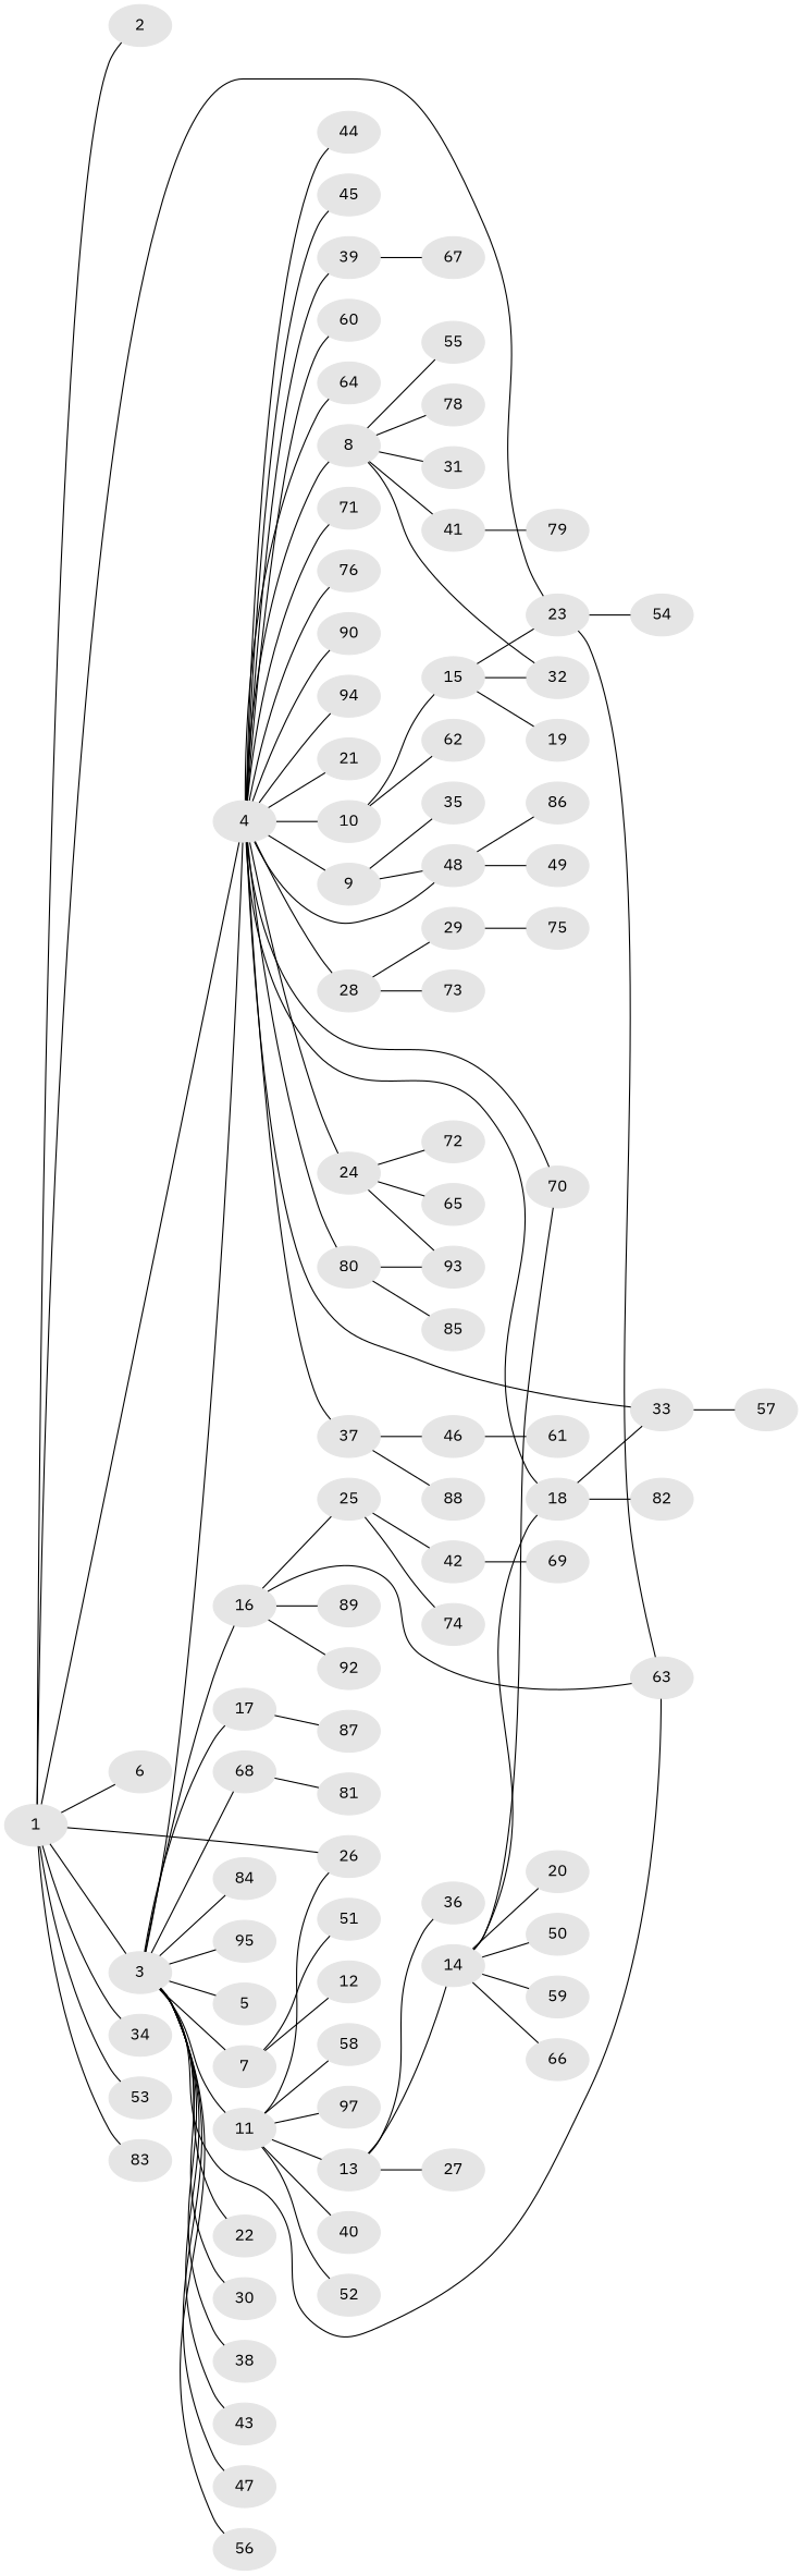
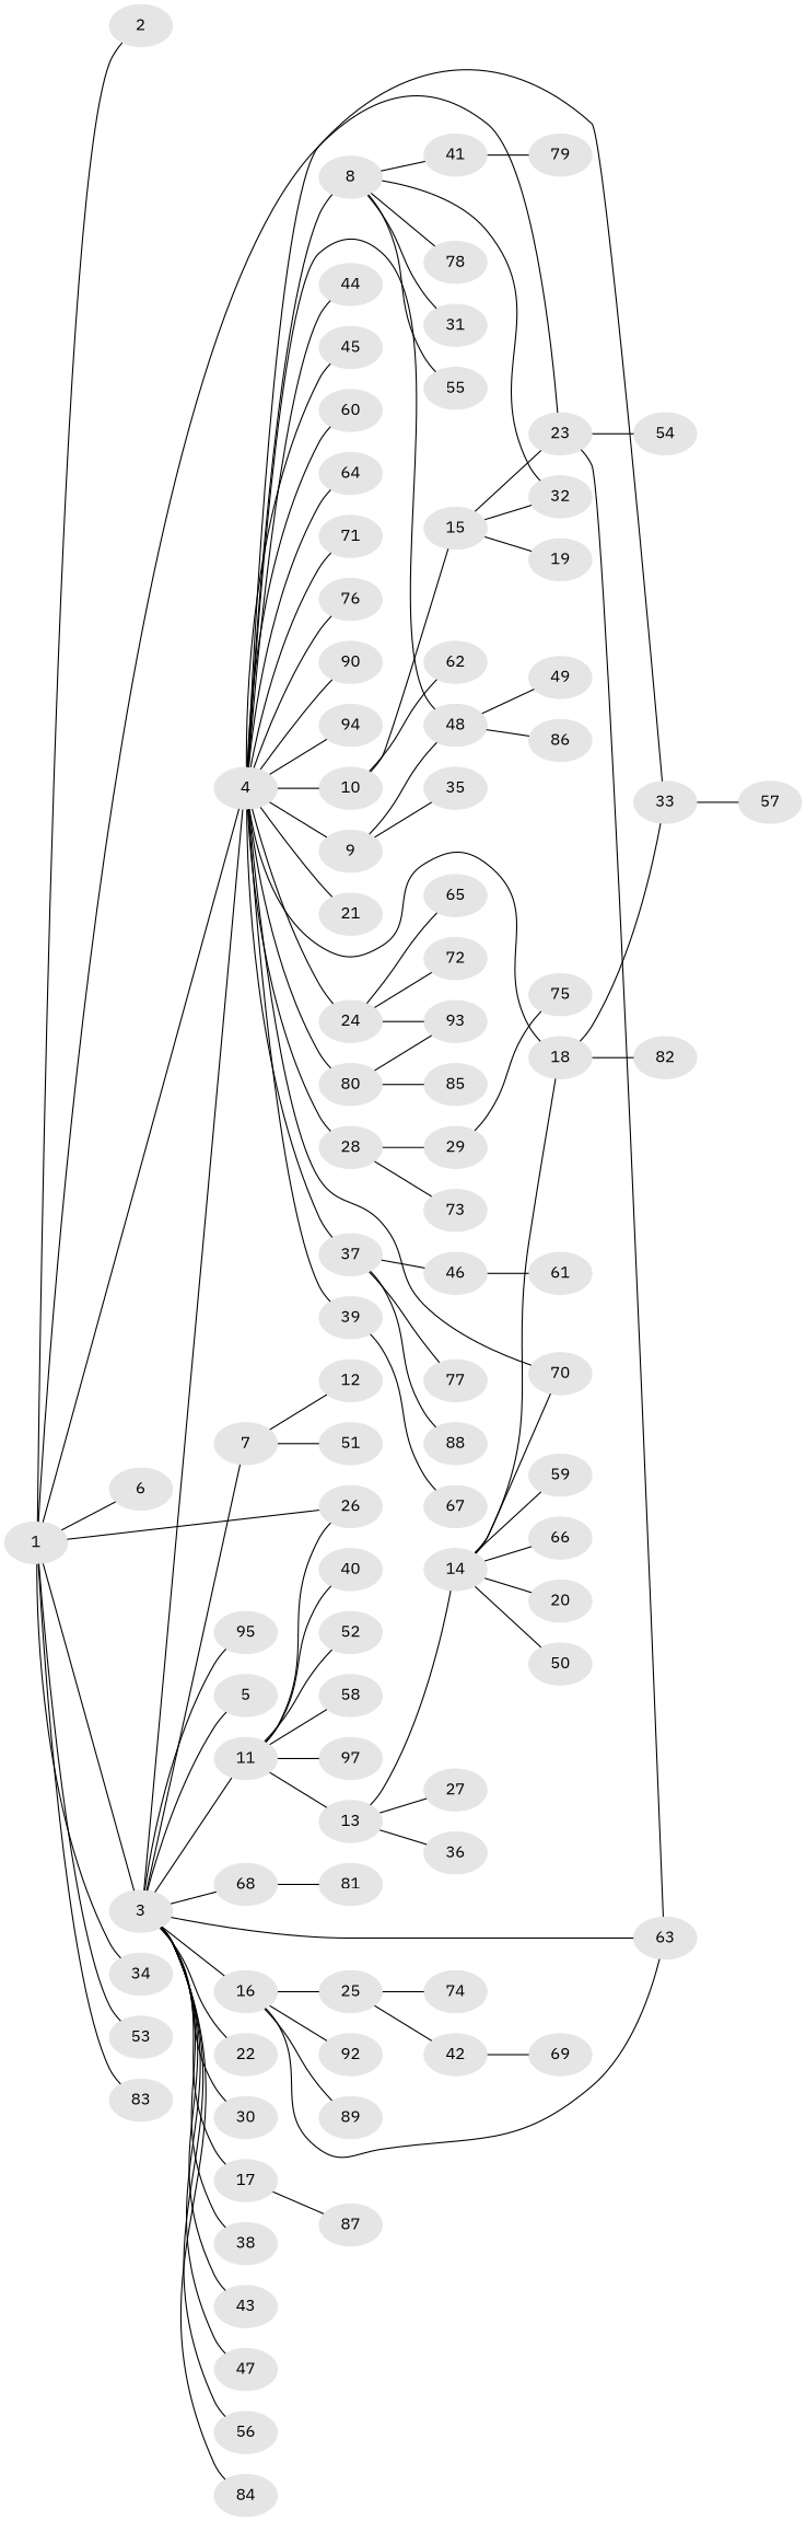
  graph {
    fontname="IBM Plex Sans"
    rankdir=LR
    node [color=gray90 fontname="IBM Plex Sans" style=filled]
    edge [fontname="IBM Plex Sans"]
    1
    2
    3
    4
    6
    23
    26
    34
    53
    83
    5
    7
    11
    16
    17
    22
    30
    38
    43
    47
    56
    63
    68
    84
    95
    8
    9
    10
    18
    21
    24
    28
    33
    37
    39
    44
    45
    48
    60
    64
    70
    71
    76
    80
    90
    94
    54
    12
    51
    13
    40
    52
    58
    n54 [label=97]
    25
    89
    92
    87
    81
    31
    32
    41
    55
    78
    35
    15
    62
    82
    65
    72
    93
    29
    73
    57
    46
+   77
    88
    67
    49
    86
    85
    79
    19
    14
    27
    36
    20
    50
    59
    66
    42
    74
    69
    75
    61
    1 -- 2
    1 -- 3
    1 -- 4
    1 -- 6
    1 -- 23
    1 -- 26
    1 -- 34
    1 -- 53
    1 -- 83
    3 -- 4
    3 -- 5
    3 -- 7
    3 -- 11
    3 -- 16
    3 -- 17
    3 -- 22
    3 -- 30
    3 -- 38
    3 -- 43
    3 -- 47
    3 -- 56
    3 -- 63
    3 -- 68
    3 -- 84
    3 -- 95
    4 -- 8
    4 -- 9
    4 -- 10
    4 -- 18
    4 -- 21
    4 -- 24
    4 -- 28
    4 -- 33
    4 -- 37
    4 -- 39
    4 -- 44
    4 -- 45
    4 -- 48
    4 -- 60
    4 -- 64
    4 -- 70
    4 -- 71
    4 -- 76
    4 -- 80
    4 -- 90
    4 -- 94
    23 -- 63
    23 -- 54
    7 -- 12
    7 -- 51
    11 -- 26
    11 -- 13
    11 -- 40
    11 -- 52
    11 -- 58
    11 -- n54
    16 -- 63
    16 -- 25
    16 -- 89
    16 -- 92
    17 -- 87
    68 -- 81
    8 -- 31
    8 -- 32
    8 -- 41
    8 -- 55
    8 -- 78
    9 -- 48
    9 -- 35
    10 -- 15
    10 -- 62
    18 -- 33
    18 -- 82
    24 -- 65
    24 -- 72
    24 -- 93
    28 -- 29
    28 -- 73
    33 -- 57
    37 -- 46
+   37 -- 77
    37 -- 88
    39 -- 67
    48 -- 49
    48 -- 86
    80 -- 93
    80 -- 85
    13 -- 14
    13 -- 27
    13 -- 36
    25 -- 42
    25 -- 74
    41 -- 79
    15 -- 23
    15 -- 32
    15 -- 19
    29 -- 75
    46 -- 61
    14 -- 18
    14 -- 70
    14 -- 20
    14 -- 50
    14 -- 59
    14 -- 66
    42 -- 69
  }
